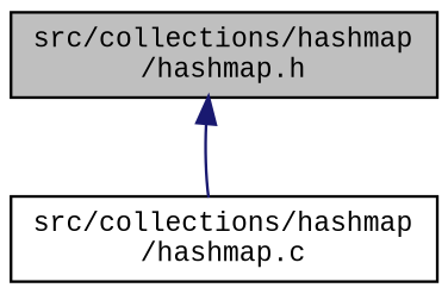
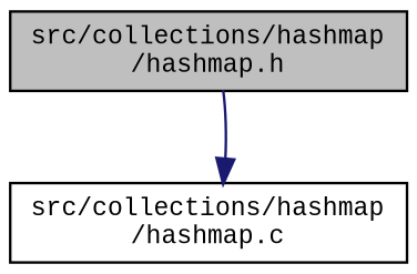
  digraph {
    fontname="Liberation Mono"
    node [color=black fontname="Liberation Mono" fontsize=10 shape=record style=filled]
    n1 [fillcolor=grey75 fontcolor=black height=0.2 label="src/collections/hashmap\l/hashmap.h" width=0.4]
    n2 [fillcolor=white height=0.2 label="src/collections/hashmap\l/hashmap.c" width=0.4]
-   n1 -> n2 [color=midnightblue dir=back fontname="Liberation Mono" fontsize=10 labelfontname=Helvetica labelfontsize=10 style=solid]
+   n2 -> n1 [color=midnightblue dir=back fontname="Liberation Mono" fontsize=10 labelfontname=Helvetica labelfontsize=10 style=solid]
  }
